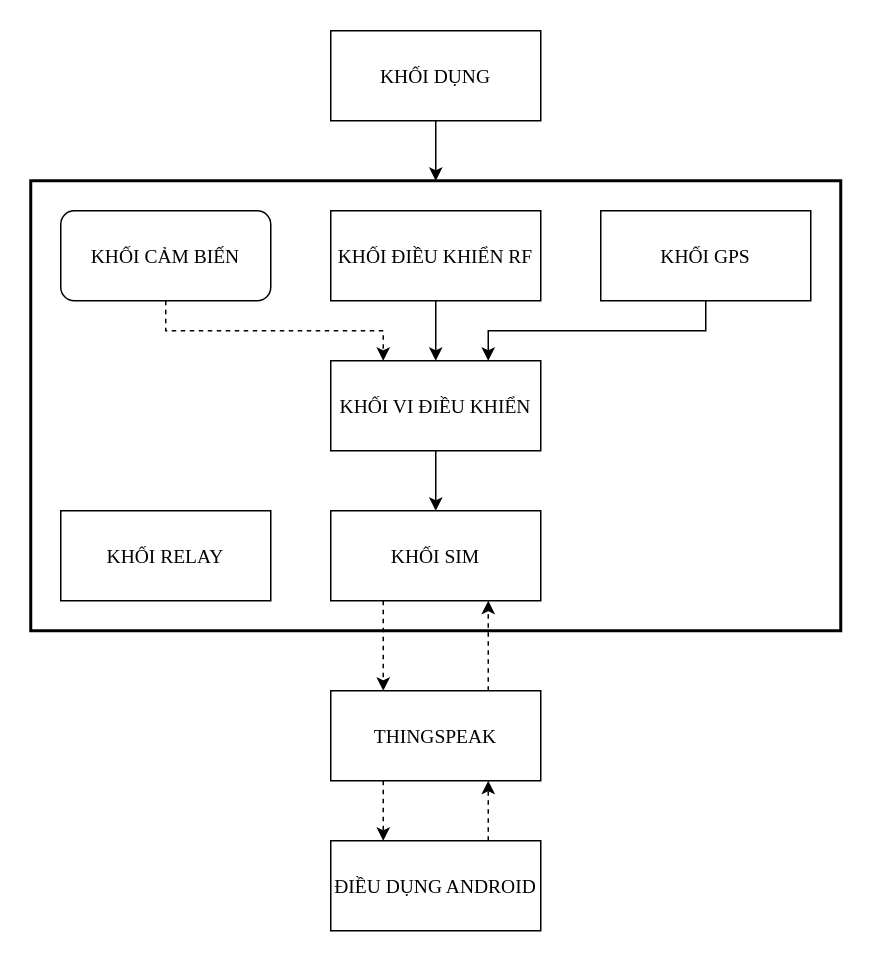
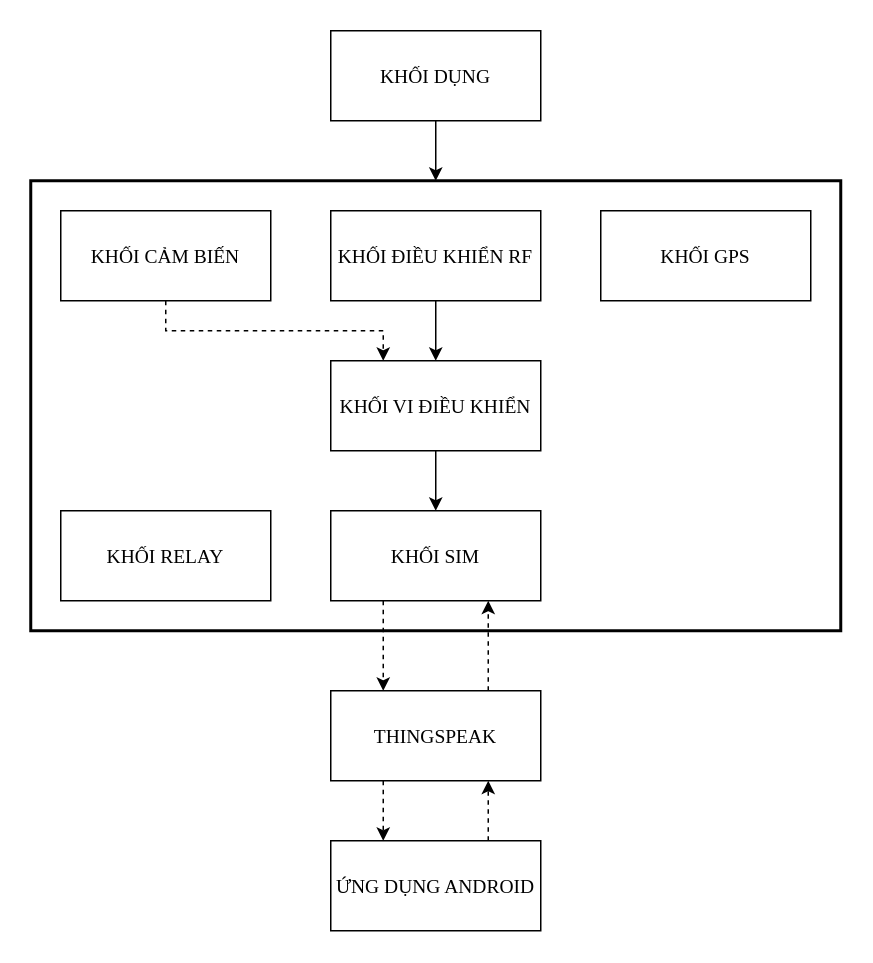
  <mxCell id="0" />
  <mxCell id="1" parent="0" />
  <mxCell id="2" value="" style="rounded=0;whiteSpace=wrap;html=1;container=0;movable=1;resizable=1;rotatable=1;deletable=1;editable=1;locked=0;connectable=1;fillColor=none;strokeWidth=2;" parent="1" vertex="1"><mxGeometry x="20" y="120" width="540" height="300" as="geometry" /></mxCell>
  <mxCell id="3" style="edgeStyle=orthogonalEdgeStyle;rounded=0;orthogonalLoop=1;jettySize=auto;html=1;entryX=0.5;entryY=0;entryDx=0;entryDy=0;movable=1;resizable=1;rotatable=1;deletable=1;editable=1;locked=0;connectable=1;" parent="1" source="4" target="2" edge="1"><mxGeometry relative="1" as="geometry" /></mxCell>
  <mxCell id="4" value="&lt;font style=&quot;font-size: 13px;&quot; face=&quot;Times New Roman&quot;&gt;KHỐI DỤNG&lt;/font&gt;" style="rounded=0;whiteSpace=wrap;html=1;container=0;movable=1;resizable=1;rotatable=1;deletable=1;editable=1;locked=0;connectable=1;fillColor=none;" parent="1" vertex="1"><mxGeometry x="220" y="20" width="140" height="60" as="geometry" /></mxCell>
  <mxCell id="5" style="edgeStyle=orthogonalEdgeStyle;rounded=0;orthogonalLoop=1;jettySize=auto;html=1;entryX=0.5;entryY=0;entryDx=0;entryDy=0;movable=1;resizable=1;rotatable=1;deletable=1;editable=1;locked=0;connectable=1;" parent="1" source="6" target="14" edge="1"><mxGeometry relative="1" as="geometry" /></mxCell>
  <mxCell id="6" value="&lt;font style=&quot;font-size: 13px;&quot; face=&quot;Times New Roman&quot;&gt;KHỐI VI ĐIỀU KHIỂN&lt;/font&gt;" style="rounded=0;whiteSpace=wrap;html=1;container=0;movable=1;resizable=1;rotatable=1;deletable=1;editable=1;locked=0;connectable=1;fillColor=none;" parent="1" vertex="1"><mxGeometry x="220" y="240" width="140" height="60" as="geometry" /></mxCell>
  <mxCell id="7" style="edgeStyle=orthogonalEdgeStyle;rounded=0;orthogonalLoop=1;jettySize=auto;html=1;entryX=0.25;entryY=0;entryDx=0;entryDy=0;movable=1;resizable=1;rotatable=1;deletable=1;editable=1;locked=0;connectable=1;dashed=1;" parent="1" source="8" target="6" edge="1"><mxGeometry relative="1" as="geometry"><Array as="points"><mxPoint x="110" y="220" /><mxPoint x="255" y="220" /></Array></mxGeometry></mxCell>
- <mxCell id="8" value="&lt;font style=&quot;font-size: 13px;&quot; face=&quot;Times New Roman&quot;&gt;KHỐI CẢM BIẾN&lt;/font&gt;" style="whiteSpace=wrap;html=1;container=0;movable=1;resizable=1;rotatable=1;deletable=1;editable=1;locked=0;connectable=1;fillColor=none;rounded=1;" parent="1" vertex="1"><mxGeometry x="40" y="140" width="140" height="60" as="geometry" /></mxCell>
- <mxCell id="9" style="edgeStyle=orthogonalEdgeStyle;rounded=0;orthogonalLoop=1;jettySize=auto;html=1;entryX=0.75;entryY=0;entryDx=0;entryDy=0;movable=1;resizable=1;rotatable=1;deletable=1;editable=1;locked=0;connectable=1;" parent="1" source="10" target="6" edge="1"><mxGeometry relative="1" as="geometry"><Array as="points"><mxPoint x="470" y="220" /><mxPoint x="325" y="220" /></Array></mxGeometry></mxCell>
+ <mxCell id="8" value="&lt;font style=&quot;font-size: 13px;&quot; face=&quot;Times New Roman&quot;&gt;KHỐI CẢM BIẾN&lt;/font&gt;" style="rounded=0;whiteSpace=wrap;html=1;container=0;movable=1;resizable=1;rotatable=1;deletable=1;editable=1;locked=0;connectable=1;fillColor=none;" parent="1" vertex="1"><mxGeometry x="40" y="140" width="140" height="60" as="geometry" /></mxCell>
  <mxCell id="10" value="&lt;font face=&quot;Times New Roman&quot;&gt;&lt;span style=&quot;font-size: 13px;&quot;&gt;KHỐI GPS&lt;/span&gt;&lt;/font&gt;" style="rounded=0;whiteSpace=wrap;html=1;container=0;movable=1;resizable=1;rotatable=1;deletable=1;editable=1;locked=0;connectable=1;fillColor=none;" parent="1" vertex="1"><mxGeometry x="400" y="140" width="140" height="60" as="geometry" /></mxCell>
  <mxCell id="11" style="edgeStyle=orthogonalEdgeStyle;rounded=0;orthogonalLoop=1;jettySize=auto;html=1;movable=1;resizable=1;rotatable=1;deletable=1;editable=1;locked=0;connectable=1;" parent="1" source="12" edge="1"><mxGeometry relative="1" as="geometry"><mxPoint x="290" y="240" as="targetPoint" /></mxGeometry></mxCell>
  <mxCell id="12" value="&lt;font face=&quot;Times New Roman&quot;&gt;&lt;span style=&quot;font-size: 13px;&quot;&gt;KHỐI ĐIỀU KHIỂN RF&lt;/span&gt;&lt;/font&gt;" style="rounded=0;whiteSpace=wrap;html=1;container=0;movable=1;resizable=1;rotatable=1;deletable=1;editable=1;locked=0;connectable=1;fillColor=none;" parent="1" vertex="1"><mxGeometry x="220" y="140" width="140" height="60" as="geometry" /></mxCell>
  <mxCell id="13" style="edgeStyle=orthogonalEdgeStyle;rounded=0;orthogonalLoop=1;jettySize=auto;html=1;exitX=0.25;exitY=1;exitDx=0;exitDy=0;entryX=0.25;entryY=0;entryDx=0;entryDy=0;dashed=1;movable=1;resizable=1;rotatable=1;deletable=1;editable=1;locked=0;connectable=1;" parent="1" source="14" target="18" edge="1"><mxGeometry relative="1" as="geometry" /></mxCell>
  <mxCell id="14" value="&lt;font face=&quot;Times New Roman&quot;&gt;&lt;span style=&quot;font-size: 13px;&quot;&gt;KHỐI SIM&lt;/span&gt;&lt;/font&gt;" style="rounded=0;whiteSpace=wrap;html=1;container=0;movable=1;resizable=1;rotatable=1;deletable=1;editable=1;locked=0;connectable=1;fillColor=none;" parent="1" vertex="1"><mxGeometry x="220" y="340" width="140" height="60" as="geometry" /></mxCell>
  <mxCell id="15" value="&lt;font style=&quot;font-size: 13px;&quot; face=&quot;Times New Roman&quot;&gt;KHỐI RELAY&lt;/font&gt;" style="rounded=0;whiteSpace=wrap;html=1;container=0;movable=1;resizable=1;rotatable=1;deletable=1;editable=1;locked=0;connectable=1;fillColor=none;" parent="1" vertex="1"><mxGeometry x="40" y="340" width="140" height="60" as="geometry" /></mxCell>
  <mxCell id="16" style="edgeStyle=orthogonalEdgeStyle;rounded=0;orthogonalLoop=1;jettySize=auto;html=1;exitX=0.75;exitY=0;exitDx=0;exitDy=0;entryX=0.75;entryY=1;entryDx=0;entryDy=0;dashed=1;movable=1;resizable=1;rotatable=1;deletable=1;editable=1;locked=0;connectable=1;" parent="1" source="18" target="14" edge="1"><mxGeometry relative="1" as="geometry" /></mxCell>
  <mxCell id="17" style="edgeStyle=orthogonalEdgeStyle;rounded=0;orthogonalLoop=1;jettySize=auto;html=1;exitX=0.25;exitY=1;exitDx=0;exitDy=0;entryX=0.25;entryY=0;entryDx=0;entryDy=0;dashed=1;movable=1;resizable=1;rotatable=1;deletable=1;editable=1;locked=0;connectable=1;" parent="1" source="18" target="20" edge="1"><mxGeometry relative="1" as="geometry" /></mxCell>
  <mxCell id="18" value="&lt;font style=&quot;font-size: 13px;&quot; face=&quot;Times New Roman&quot;&gt;THINGSPEAK&lt;/font&gt;" style="rounded=0;whiteSpace=wrap;html=1;container=0;movable=1;resizable=1;rotatable=1;deletable=1;editable=1;locked=0;connectable=1;fillColor=none;" parent="1" vertex="1"><mxGeometry x="220" y="460" width="140" height="60" as="geometry" /></mxCell>
  <mxCell id="19" style="edgeStyle=orthogonalEdgeStyle;rounded=0;orthogonalLoop=1;jettySize=auto;html=1;exitX=0.75;exitY=0;exitDx=0;exitDy=0;entryX=0.75;entryY=1;entryDx=0;entryDy=0;dashed=1;movable=1;resizable=1;rotatable=1;deletable=1;editable=1;locked=0;connectable=1;" parent="1" source="20" target="18" edge="1"><mxGeometry relative="1" as="geometry" /></mxCell>
- <mxCell id="20" value="&lt;font face=&quot;Times New Roman&quot;&gt;&lt;span style=&quot;font-size: 13px;&quot;&gt;ĐIỀU DỤNG ANDROID&lt;/span&gt;&lt;/font&gt;" style="rounded=0;whiteSpace=wrap;html=1;container=0;movable=1;resizable=1;rotatable=1;deletable=1;editable=1;locked=0;connectable=1;fillColor=none;" parent="1" vertex="1"><mxGeometry x="220" y="560" width="140" height="60" as="geometry" /></mxCell>
+ <mxCell id="20" value="&lt;font face=&quot;Times New Roman&quot;&gt;&lt;span style=&quot;font-size: 13px;&quot;&gt;ỨNG DỤNG ANDROID&lt;/span&gt;&lt;/font&gt;" style="rounded=0;whiteSpace=wrap;html=1;container=0;movable=1;resizable=1;rotatable=1;deletable=1;editable=1;locked=0;connectable=1;fillColor=none;" parent="1" vertex="1"><mxGeometry x="220" y="560" width="140" height="60" as="geometry" /></mxCell>
